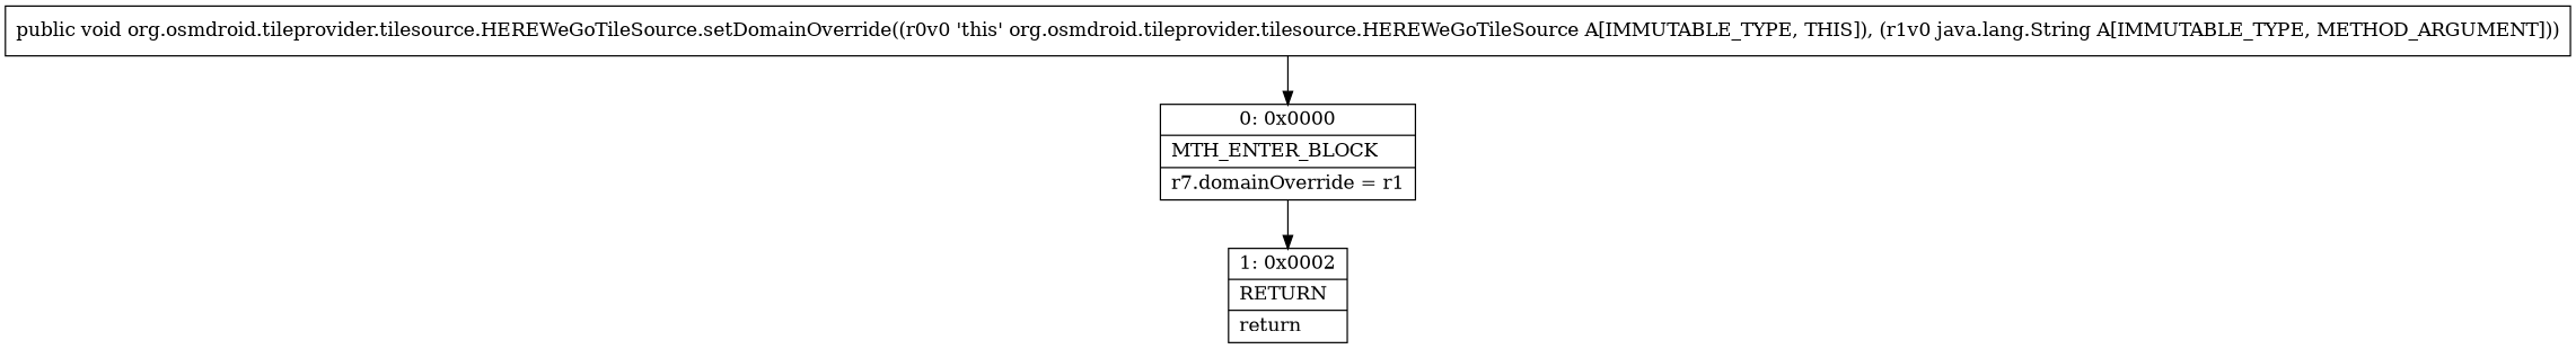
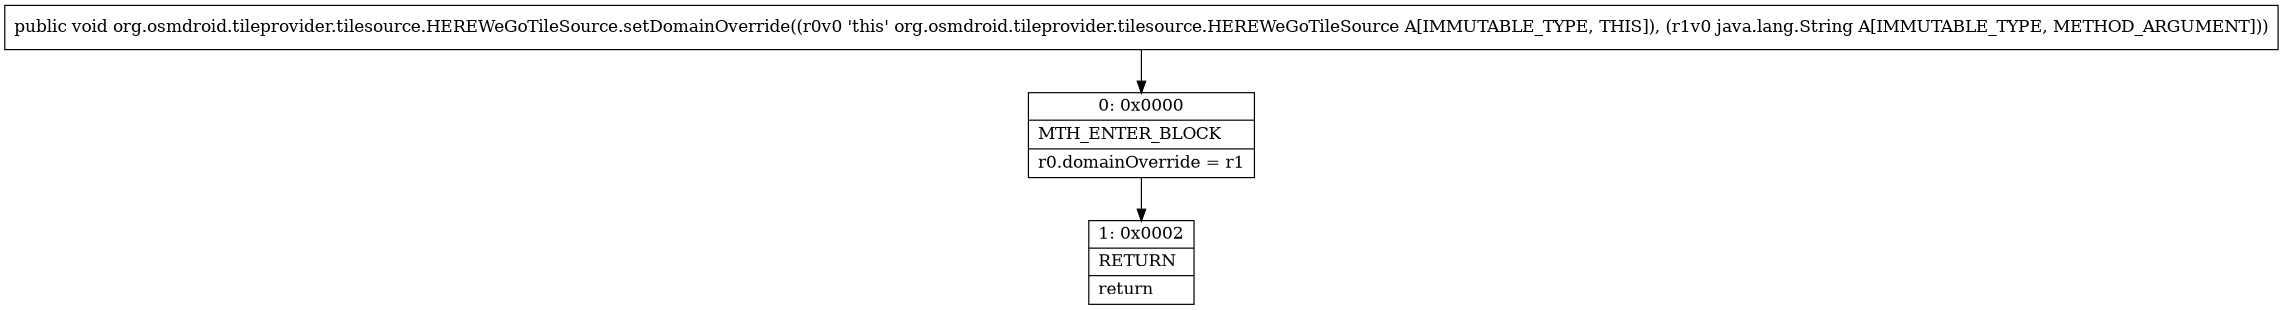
  digraph {
    node [shape=record]
-   n1 [label="{0\:\ 0x0000|MTH_ENTER_BLOCK\l|r7.domainOverride = r1\l}"]
+   n1 [label="{0\:\ 0x0000|MTH_ENTER_BLOCK\l|r0.domainOverride = r1\l}"]
    n2 [label="{1\:\ 0x0002|RETURN\l|return\l}"]
    n3 [label="{public void org.osmdroid.tileprovider.tilesource.HEREWeGoTileSource.setDomainOverride((r0v0 'this' org.osmdroid.tileprovider.tilesource.HEREWeGoTileSource A[IMMUTABLE_TYPE, THIS]), (r1v0 java.lang.String A[IMMUTABLE_TYPE, METHOD_ARGUMENT])) }"]
    n1 -> n2
    n3 -> n1
  }
